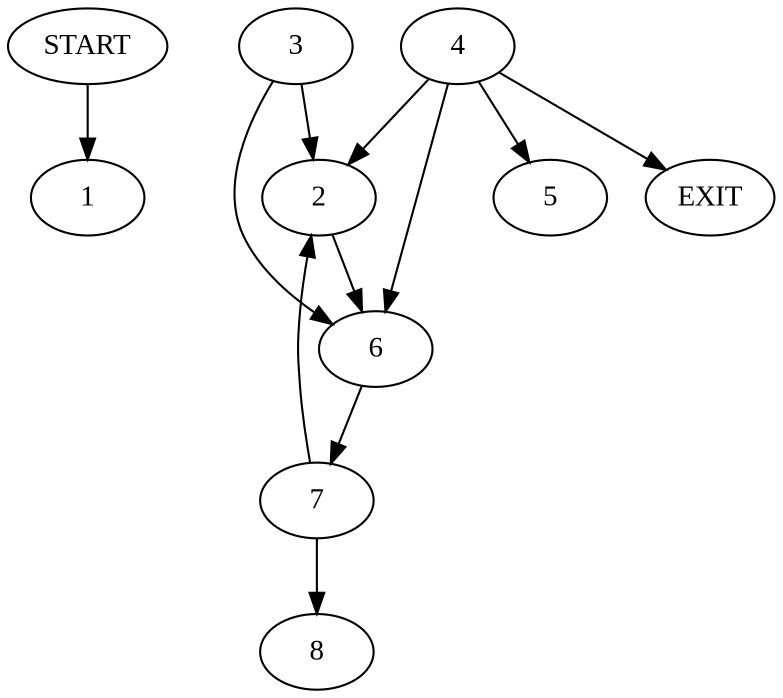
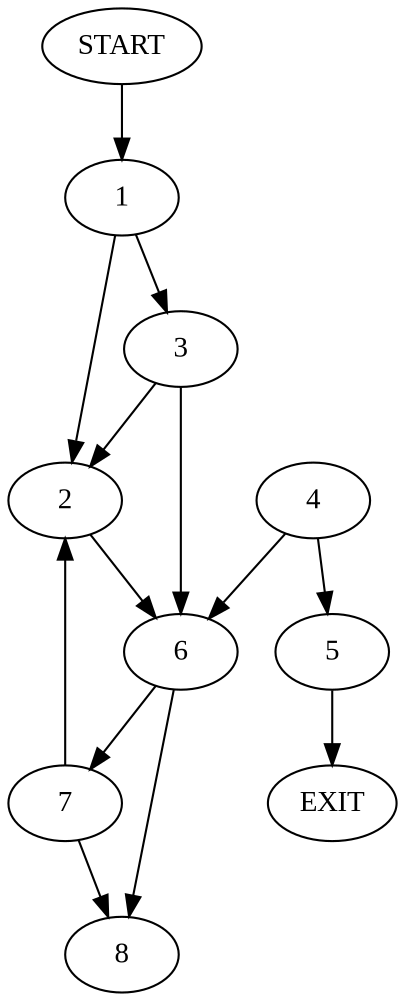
  digraph {
    fontname="Liberation Serif"
    node [fontname="Liberation Serif"]
    edge [fontname="Liberation Serif"]
    n1 [label=START]
    1
    2
    3
    n5 [label=EXIT]
    6
    4
    5
    7
    8
    n1 -> 1
-   4 -> 2
+   1 -> 2
+   1 -> 3
    2 -> 6
    3 -> 2
    3 -> 6
    6 -> 7
+   6 -> 8
    4 -> 6
    4 -> 5
-   4 -> n5
+   5 -> n5
    7 -> 2
    7 -> 8
  }
